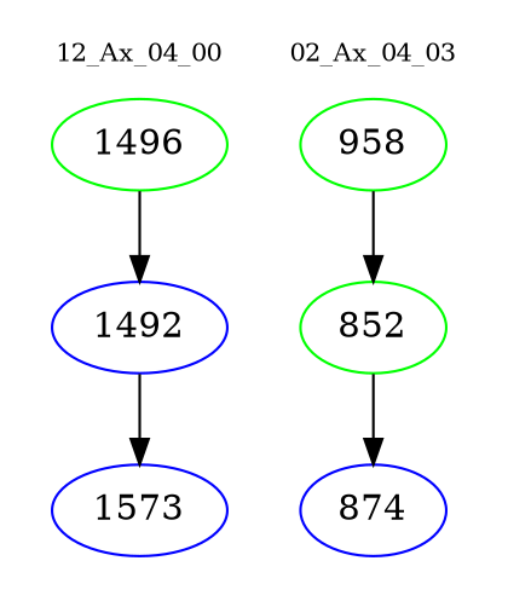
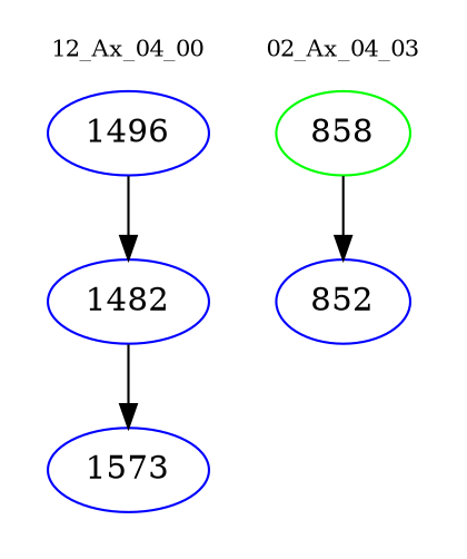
  digraph {
    node [color=blue]
    edge [color=black]
-   n1 [color=green label=1496]
-   n2 [label=1492]
+   n1 [label=1496]
+   n2 [label=1482]
    n3 [label=1573]
-   n4 [color=green label=958]
-   n5 [color=green label=852]
-   n6 [label=874]
+   n4 [color=green label=858]
+   n5 [label=852]
    subgraph cluster_1 {
      color=white
      fontsize=10
      label="12_Ax_04_00"
      n1
      n2
      n3
    }
    subgraph cluster_2 {
      color=white
      fontsize=10
      label="02_Ax_04_03"
      n4
      n5
-     n6
    }
    n1 -> n2
    n2 -> n3
    n4 -> n5
-   n5 -> n6
  }
